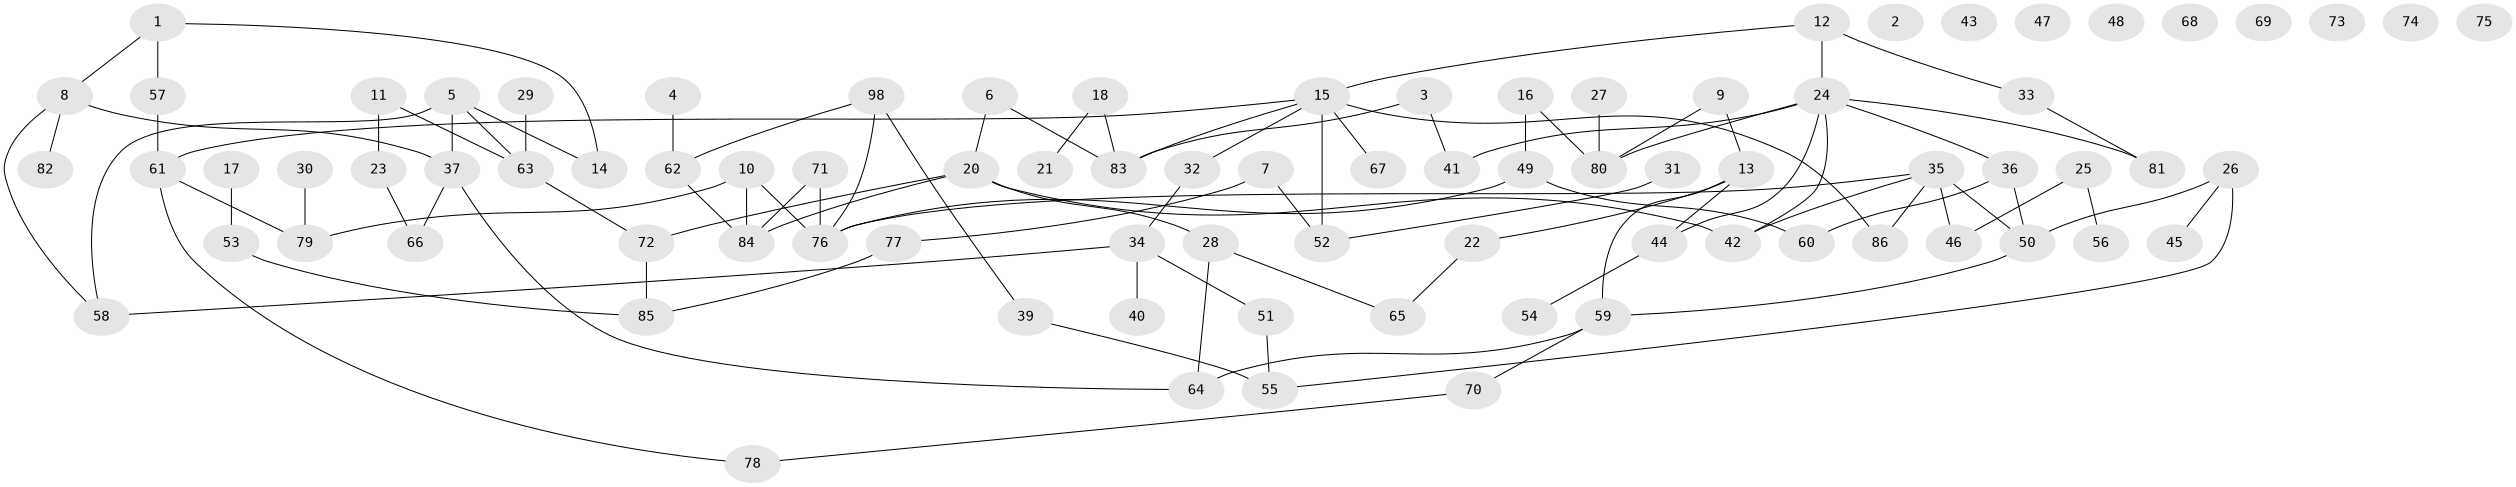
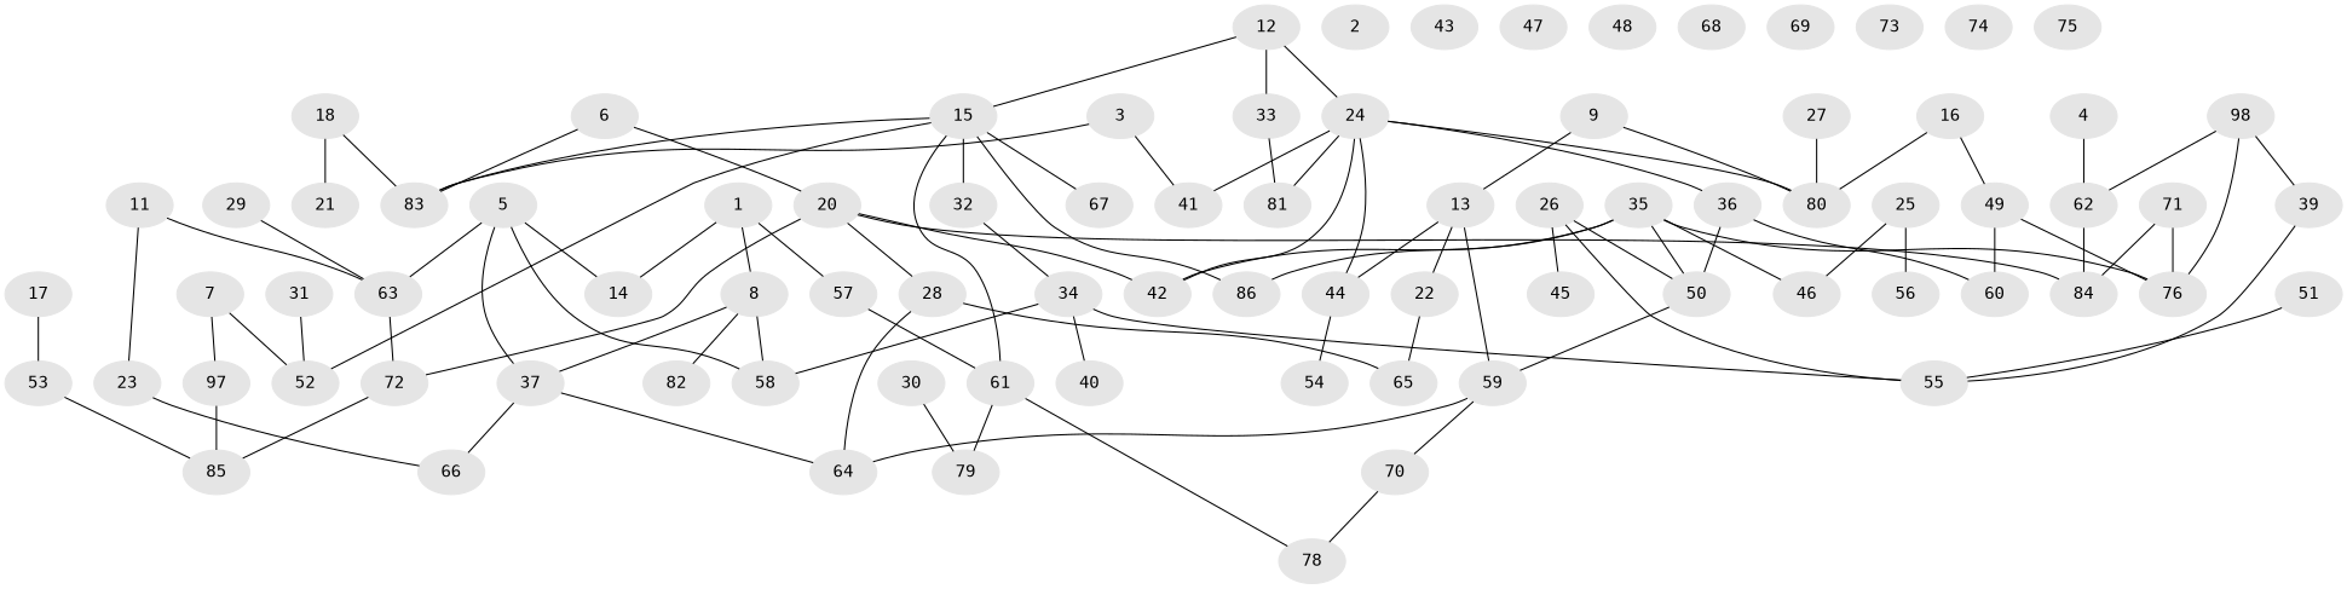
  graph {
    fontname="DejaVu Sans Mono"
    node [color=gray90 fontname="DejaVu Sans Mono" style=filled]
    edge [fontname="DejaVu Sans Mono"]
    1
    8
    14
    57
    37
    58
    82
    61
    2
    3
    41
    83
    4
    62
    84
    5
    63
    66
    64
    72
    6
    20
    28
    42
    7
    52
-   77
+   77 [label=97]
    85
    9
    13
    80
    44
    59
    22
-   10
    76
    79
    11
    23
    12
    15
    24
    33
    32
    67
    86
    36
    81
    54
    70
    34
    78
    16
    49
    60
    17
    53
    18
    21
    65
    50
    25
    46
    56
    26
    45
    55
    27
    29
    30
    31
    40
    51
    35
    n75 [label=98]
    39
    43
    47
    48
    68
    69
    71
    73
    74
    75
    1 -- 8
    1 -- 14
    1 -- 57
    8 -- 37
    8 -- 58
    8 -- 82
    57 -- 61
    37 -- 66
    37 -- 64
    61 -- 79
    61 -- 78
    3 -- 41
    3 -- 83
    4 -- 62
    62 -- 84
    5 -- 14
    5 -- 37
    5 -- 58
    5 -- 63
    63 -- 72
    72 -- 85
    6 -- 83
    6 -- 20
    20 -- 84
    20 -- 72
    20 -- 28
    20 -- 42
    28 -- 64
    28 -- 65
    7 -- 52
    7 -- 77
    77 -- 85
    9 -- 13
    9 -- 80
    13 -- 44
    13 -- 59
    13 -- 22
    44 -- 54
    59 -- 64
    59 -- 70
    22 -- 65
-   10 -- 84
-   10 -- 76
-   10 -- 79
    11 -- 63
    11 -- 23
    23 -- 66
    12 -- 15
    12 -- 24
    12 -- 33
    15 -- 61
    15 -- 83
    15 -- 52
    15 -- 32
    15 -- 67
    15 -- 86
    24 -- 41
    24 -- 42
    24 -- 80
    24 -- 44
    24 -- 36
    24 -- 81
    33 -- 81
    32 -- 34
    36 -- 60
    36 -- 50
    70 -- 78
    34 -- 58
    34 -- 40
-   34 -- 51
+   34 -- 55
    16 -- 80
    16 -- 49
    49 -- 76
    49 -- 60
    17 -- 53
    53 -- 85
    18 -- 83
    18 -- 21
    50 -- 59
    25 -- 46
    25 -- 56
    26 -- 50
    26 -- 45
    26 -- 55
    27 -- 80
    29 -- 63
    30 -- 79
    31 -- 52
    51 -- 55
    35 -- 42
    35 -- 76
    35 -- 86
    35 -- 50
    35 -- 46
    n75 -- 62
    n75 -- 76
    n75 -- 39
    39 -- 55
    71 -- 84
    71 -- 76
  }
